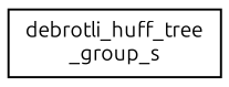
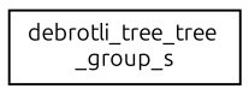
  digraph {
    rankdir=LR
    fontname=Ubuntu
-   n1 [color=black fillcolor=white fontname=Ubuntu fontsize=10 height=0.2 label="debrotli_huff_tree\l_group_s" shape=record style=filled width=0.4]
+   n1 [color=black fillcolor=white fontname=Ubuntu fontsize=10 height=0.2 label="debrotli_tree_tree\l_group_s" shape=record style=filled width=0.4]
  }
